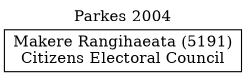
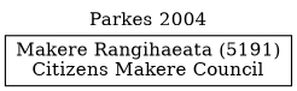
  digraph {
    label="Parkes 2004"
    labelloc=t
    mclimit=10
-   n1 [label="Makere Rangihaeata (5191)\nCitizens Electoral Council" shape=box]
+   n1 [label="Makere Rangihaeata (5191)\nCitizens Makere Council" shape=box]
  }
